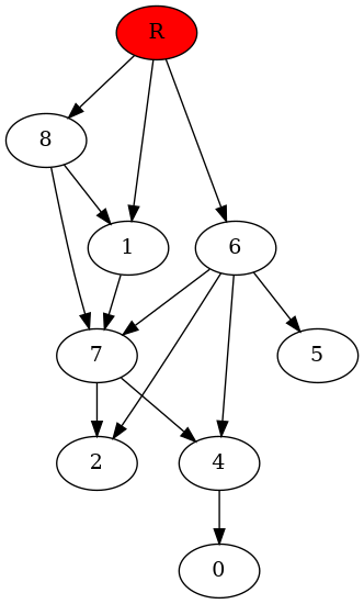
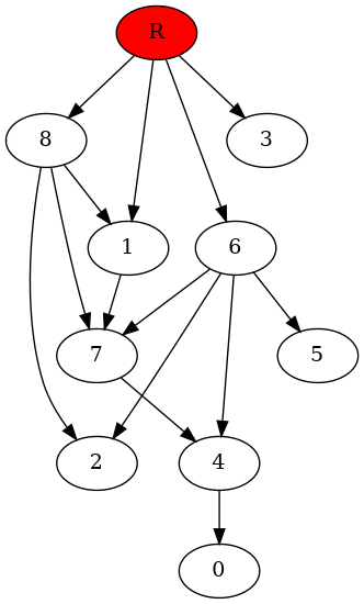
  digraph {
    1
    7
    4
    n4 [label=0]
    6
    2
    5
    8
    R [fillcolor="#ff0000" style=filled]
+   3
    1 -> 7
    7 -> 4
    4 -> n4
    6 -> 7
    6 -> 4
    6 -> 2
    6 -> 5
    8 -> 1
    8 -> 7
-   7 -> 2
+   8 -> 2
    R -> 1
    R -> 6
    R -> 8
+   R -> 3
  }
